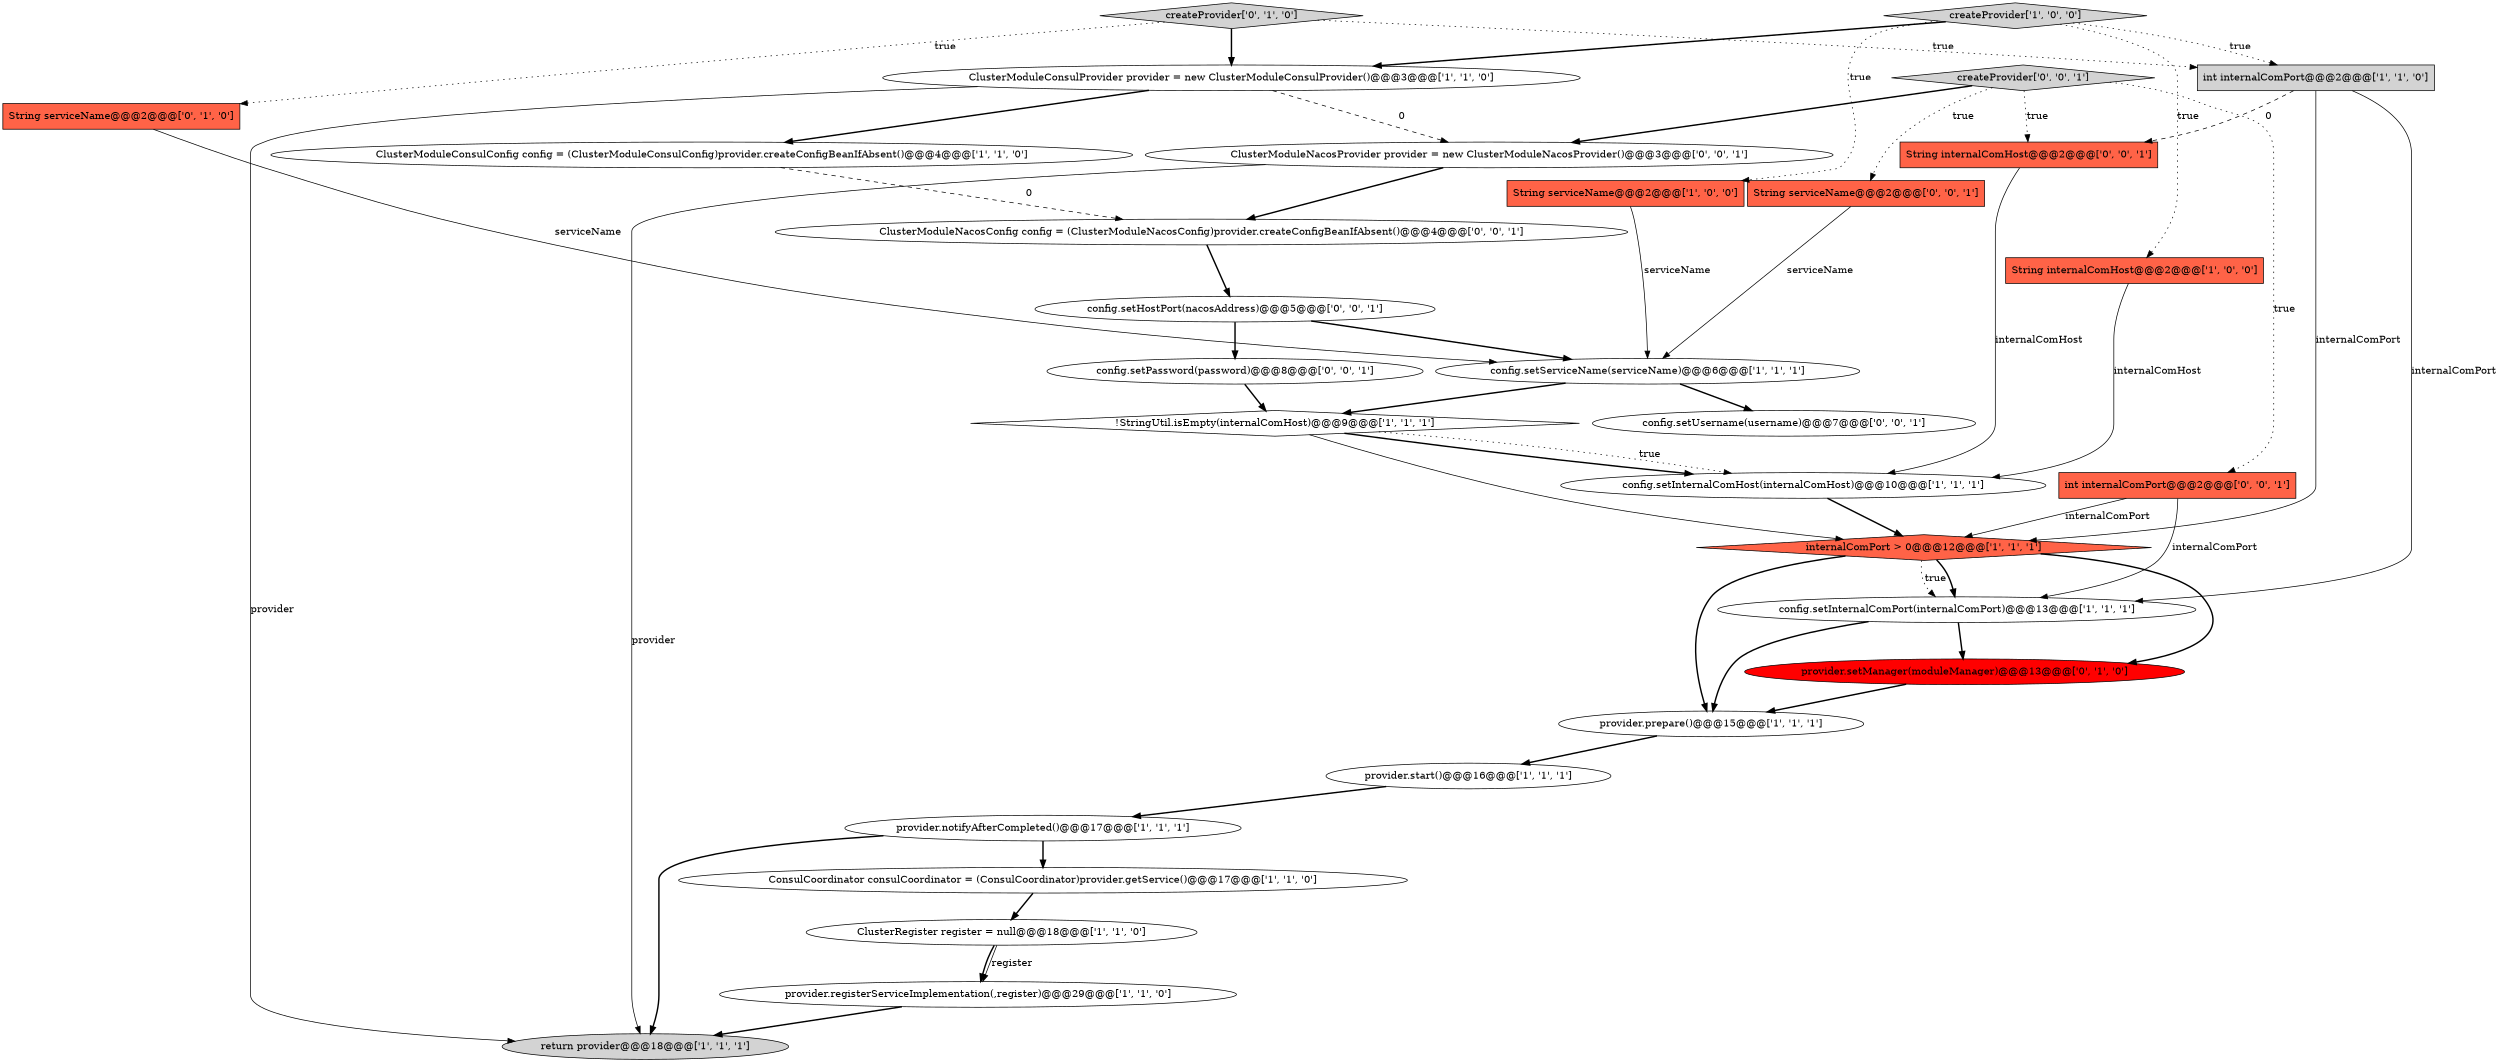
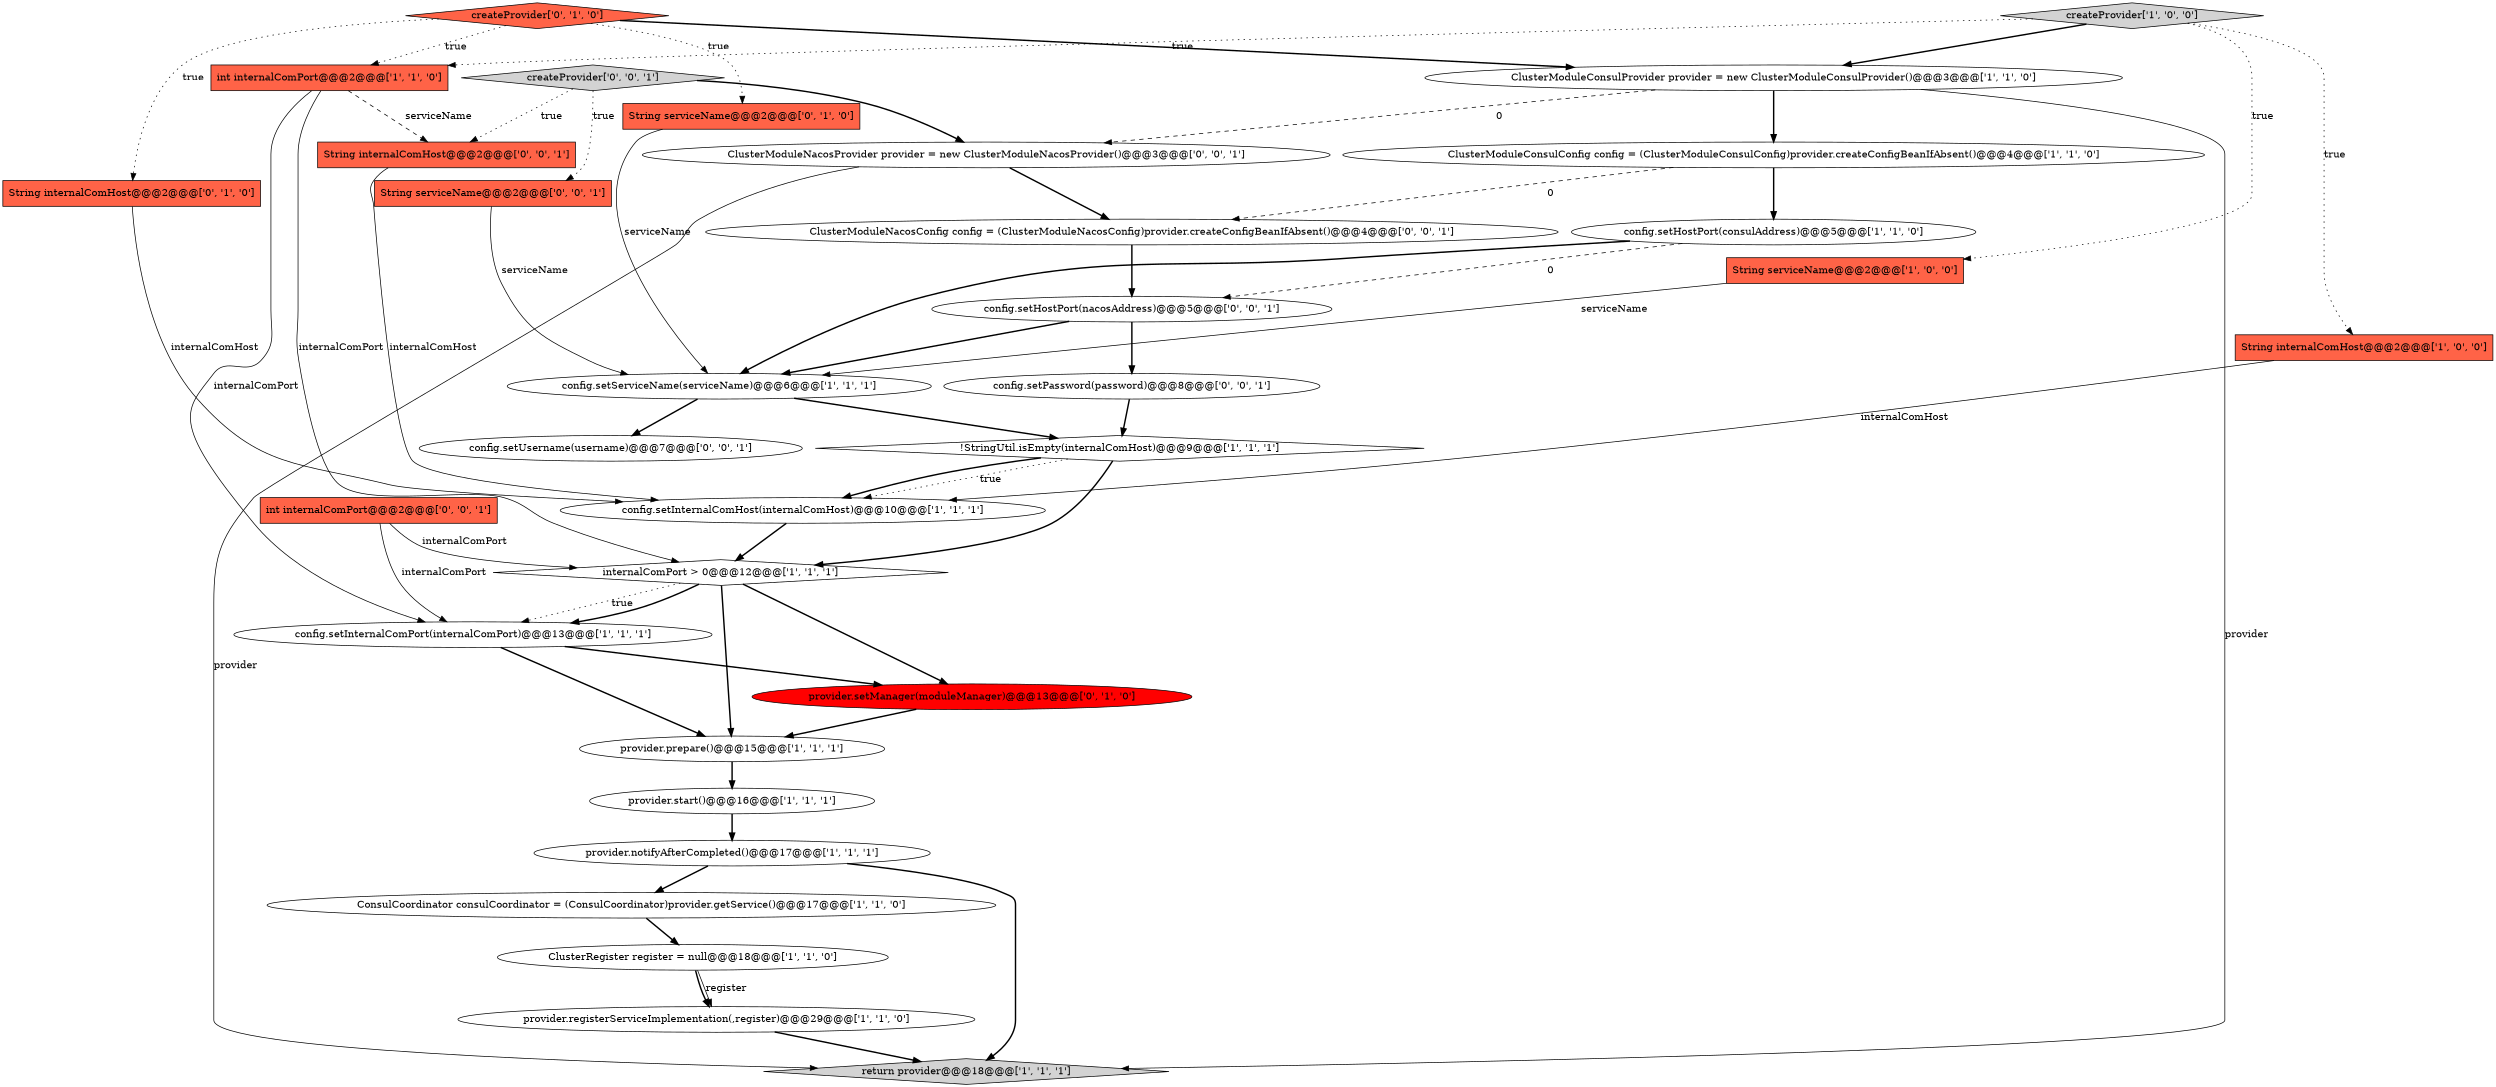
  digraph {
    fontname="DejaVu Serif"
    node [fillcolor=white fontname="DejaVu Serif" shape=ellipse style=filled]
    edge [fontname="DejaVu Serif" style=bold]
    n1 [fillcolor=tomato label="String internalComHost@@@2@@@['0', '0', '1']" shape=box]
    n2 [label="config.setInternalComHost(internalComHost)@@@10@@@['1', '1', '1']"]
-   n3 [fillcolor=tomato label="internalComPort > 0@@@12@@@['1', '1', '1']" shape=diamond]
+   n3 [label="internalComPort > 0@@@12@@@['1', '1', '1']" shape=diamond]
    n4 [label="provider.registerServiceImplementation(,register)@@@29@@@['1', '1', '0']"]
-   n5 [fillcolor=lightgray label="return provider@@@18@@@['1', '1', '1']"]
+   n5 [fillcolor=lightgray label="return provider@@@18@@@['1', '1', '1']" shape=diamond]
    n6 [fillcolor=tomato label="int internalComPort@@@2@@@['0', '0', '1']" shape=box]
    n7 [label="config.setInternalComPort(internalComPort)@@@13@@@['1', '1', '1']"]
    n8 [fillcolor=red label="provider.setManager(moduleManager)@@@13@@@['0', '1', '0']"]
    n9 [label="provider.prepare()@@@15@@@['1', '1', '1']"]
    n10 [label="provider.start()@@@16@@@['1', '1', '1']"]
    n11 [label="provider.notifyAfterCompleted()@@@17@@@['1', '1', '1']"]
    n12 [label="ConsulCoordinator consulCoordinator = (ConsulCoordinator)provider.getService()@@@17@@@['1', '1', '0']"]
    n13 [label="ClusterRegister register = null@@@18@@@['1', '1', '0']"]
    n14 [fillcolor=tomato label="String serviceName@@@2@@@['0', '1', '0']" shape=box]
    n15 [label="config.setServiceName(serviceName)@@@6@@@['1', '1', '1']"]
    n16 [label="!StringUtil.isEmpty(internalComHost)@@@9@@@['1', '1', '1']" shape=diamond]
    n17 [label="config.setUsername(username)@@@7@@@['0', '0', '1']"]
    n18 [fillcolor=lightgray label="createProvider['0', '0', '1']" shape=diamond]
    n19 [label="ClusterModuleNacosProvider provider = new ClusterModuleNacosProvider()@@@3@@@['0', '0', '1']"]
    n20 [fillcolor=tomato label="String serviceName@@@2@@@['0', '0', '1']" shape=box]
    n21 [label="ClusterModuleNacosConfig config = (ClusterModuleNacosConfig)provider.createConfigBeanIfAbsent()@@@4@@@['0', '0', '1']"]
    n22 [label="config.setHostPort(nacosAddress)@@@5@@@['0', '0', '1']"]
    n23 [label="config.setPassword(password)@@@8@@@['0', '0', '1']"]
-   n25 [fillcolor=lightgray label="int internalComPort@@@2@@@['1', '1', '0']" shape=box]
-   n26 [fillcolor=lightgray label="createProvider['0', '1', '0']" shape=diamond]
+   n24 [fillcolor=tomato label="String internalComHost@@@2@@@['0', '1', '0']" shape=box]
+   n25 [fillcolor=tomato label="int internalComPort@@@2@@@['1', '1', '0']" shape=box]
+   n26 [fillcolor=tomato label="createProvider['0', '1', '0']" shape=diamond]
    n27 [label="ClusterModuleConsulProvider provider = new ClusterModuleConsulProvider()@@@3@@@['1', '1', '0']"]
    n28 [label="ClusterModuleConsulConfig config = (ClusterModuleConsulConfig)provider.createConfigBeanIfAbsent()@@@4@@@['1', '1', '0']"]
+   n29 [label="config.setHostPort(consulAddress)@@@5@@@['1', '1', '0']"]
    n30 [fillcolor=tomato label="String serviceName@@@2@@@['1', '0', '0']" shape=box]
    n31 [fillcolor=lightgray label="createProvider['1', '0', '0']" shape=diamond]
    n32 [fillcolor=tomato label="String internalComHost@@@2@@@['1', '0', '0']" shape=box]
    n1 -> n2 [label=internalComHost style=solid]
    n2 -> n3
    n3 -> n7 [label=true style=dotted]
    n3 -> n7
    n3 -> n8
    n3 -> n9
    n4 -> n5
    n6 -> n3 [label=internalComPort style=solid]
    n6 -> n7 [label=internalComPort style=solid]
    n7 -> n8
    n7 -> n9
    n8 -> n9
    n9 -> n10
    n10 -> n11
    n11 -> n5
    n11 -> n12
    n12 -> n13
    n13 -> n4
    n13 -> n4 [label=register style=solid]
    n14 -> n15 [label=serviceName style=solid]
    n15 -> n16
    n15 -> n17
    n16 -> n2 [label=true style=dotted]
    n16 -> n2
-   n16 -> n3 [style=solid]
+   n16 -> n3
    n18 -> n1 [label=true style=dotted]
-   n18 -> n6 [label=true style=dotted]
    n18 -> n19
    n18 -> n20 [label=true style=dotted]
    n19 -> n5 [label=provider style=solid]
    n19 -> n21
    n20 -> n15 [label=serviceName style=solid]
    n21 -> n22
    n22 -> n15
    n22 -> n23
    n23 -> n16
-   n25 -> n1 [label=0 style=dashed]
+   n24 -> n2 [label=internalComHost style=solid]
+   n25 -> n1 [label=serviceName style=dashed]
    n25 -> n3 [label=internalComPort style=solid]
    n25 -> n7 [label=internalComPort style=solid]
    n26 -> n14 [label=true style=dotted]
+   n26 -> n24 [label=true style=dotted]
    n26 -> n25 [label=true style=dotted]
    n26 -> n27
    n27 -> n5 [label=provider style=solid]
    n27 -> n19 [label=0 style=dashed]
    n27 -> n28
    n28 -> n21 [label=0 style=dashed]
+   n28 -> n29
+   n29 -> n15
+   n29 -> n22 [label=0 style=dashed]
    n30 -> n15 [label=serviceName style=solid]
    n31 -> n25 [label=true style=dotted]
    n31 -> n27
    n31 -> n30 [label=true style=dotted]
    n31 -> n32 [label=true style=dotted]
    n32 -> n2 [label=internalComHost style=solid]
  }
